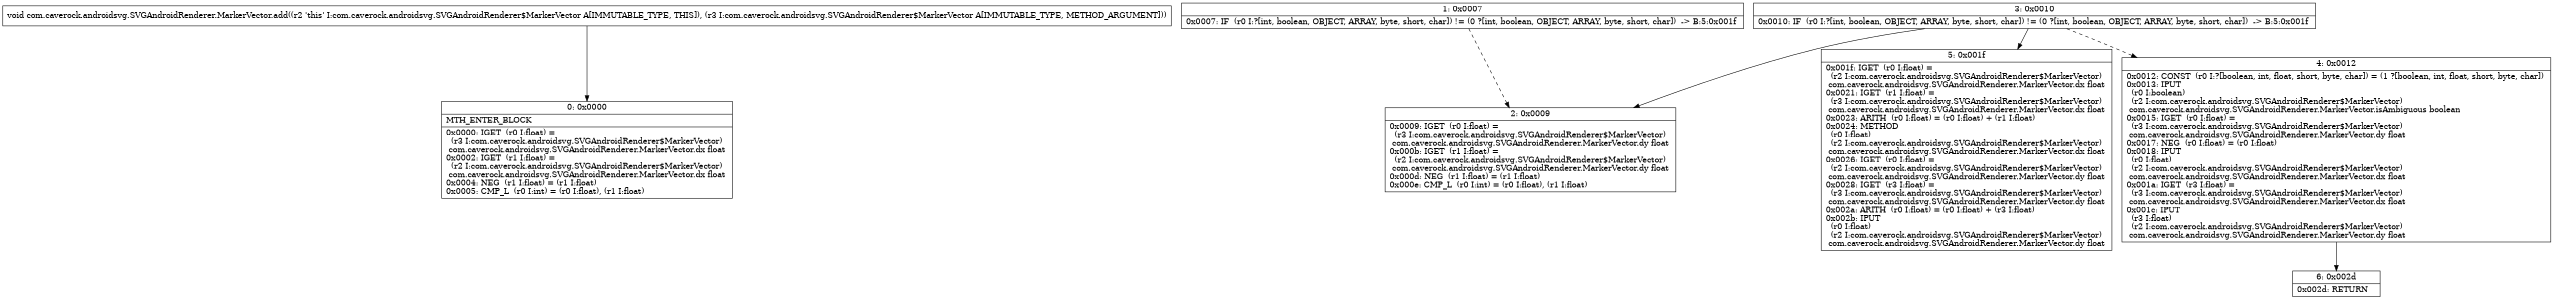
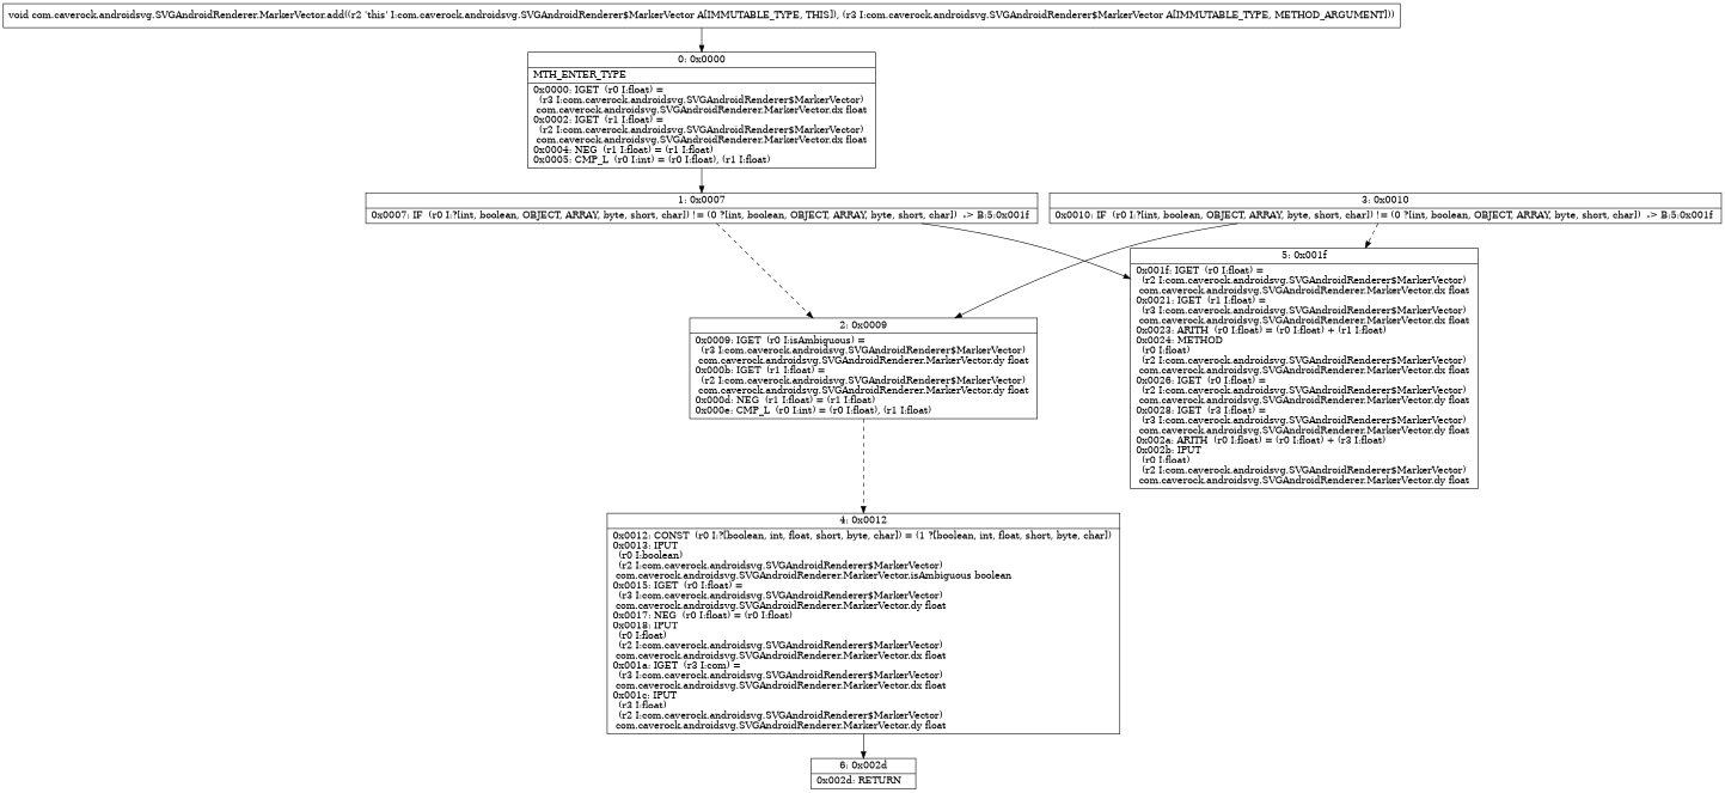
  digraph {
    node [shape=record]
-   n1 [label="{0\:\ 0x0000|MTH_ENTER_BLOCK\l|0x0000: IGET  (r0 I:float) = \l  (r3 I:com.caverock.androidsvg.SVGAndroidRenderer$MarkerVector)\l com.caverock.androidsvg.SVGAndroidRenderer.MarkerVector.dx float \l0x0002: IGET  (r1 I:float) = \l  (r2 I:com.caverock.androidsvg.SVGAndroidRenderer$MarkerVector)\l com.caverock.androidsvg.SVGAndroidRenderer.MarkerVector.dx float \l0x0004: NEG  (r1 I:float) = (r1 I:float) \l0x0005: CMP_L  (r0 I:int) = (r0 I:float), (r1 I:float) \l}"]
+   n1 [label="{0\:\ 0x0000|MTH_ENTER_TYPE\l|0x0000: IGET  (r0 I:float) = \l  (r3 I:com.caverock.androidsvg.SVGAndroidRenderer$MarkerVector)\l com.caverock.androidsvg.SVGAndroidRenderer.MarkerVector.dx float \l0x0002: IGET  (r1 I:float) = \l  (r2 I:com.caverock.androidsvg.SVGAndroidRenderer$MarkerVector)\l com.caverock.androidsvg.SVGAndroidRenderer.MarkerVector.dx float \l0x0004: NEG  (r1 I:float) = (r1 I:float) \l0x0005: CMP_L  (r0 I:int) = (r0 I:float), (r1 I:float) \l}"]
    n2 [label="{1\:\ 0x0007|0x0007: IF  (r0 I:?[int, boolean, OBJECT, ARRAY, byte, short, char]) != (0 ?[int, boolean, OBJECT, ARRAY, byte, short, char])  \-\> B:5:0x001f \l}"]
-   n3 [label="{2\:\ 0x0009|0x0009: IGET  (r0 I:float) = \l  (r3 I:com.caverock.androidsvg.SVGAndroidRenderer$MarkerVector)\l com.caverock.androidsvg.SVGAndroidRenderer.MarkerVector.dy float \l0x000b: IGET  (r1 I:float) = \l  (r2 I:com.caverock.androidsvg.SVGAndroidRenderer$MarkerVector)\l com.caverock.androidsvg.SVGAndroidRenderer.MarkerVector.dy float \l0x000d: NEG  (r1 I:float) = (r1 I:float) \l0x000e: CMP_L  (r0 I:int) = (r0 I:float), (r1 I:float) \l}"]
+   n3 [label="{2\:\ 0x0009|0x0009: IGET  (r0 I:isAmbiguous) = \l  (r3 I:com.caverock.androidsvg.SVGAndroidRenderer$MarkerVector)\l com.caverock.androidsvg.SVGAndroidRenderer.MarkerVector.dy float \l0x000b: IGET  (r1 I:float) = \l  (r2 I:com.caverock.androidsvg.SVGAndroidRenderer$MarkerVector)\l com.caverock.androidsvg.SVGAndroidRenderer.MarkerVector.dy float \l0x000d: NEG  (r1 I:float) = (r1 I:float) \l0x000e: CMP_L  (r0 I:int) = (r0 I:float), (r1 I:float) \l}"]
    n4 [label="{5\:\ 0x001f|0x001f: IGET  (r0 I:float) = \l  (r2 I:com.caverock.androidsvg.SVGAndroidRenderer$MarkerVector)\l com.caverock.androidsvg.SVGAndroidRenderer.MarkerVector.dx float \l0x0021: IGET  (r1 I:float) = \l  (r3 I:com.caverock.androidsvg.SVGAndroidRenderer$MarkerVector)\l com.caverock.androidsvg.SVGAndroidRenderer.MarkerVector.dx float \l0x0023: ARITH  (r0 I:float) = (r0 I:float) + (r1 I:float) \l0x0024: METHOD  \l  (r0 I:float)\l  (r2 I:com.caverock.androidsvg.SVGAndroidRenderer$MarkerVector)\l com.caverock.androidsvg.SVGAndroidRenderer.MarkerVector.dx float \l0x0026: IGET  (r0 I:float) = \l  (r2 I:com.caverock.androidsvg.SVGAndroidRenderer$MarkerVector)\l com.caverock.androidsvg.SVGAndroidRenderer.MarkerVector.dy float \l0x0028: IGET  (r3 I:float) = \l  (r3 I:com.caverock.androidsvg.SVGAndroidRenderer$MarkerVector)\l com.caverock.androidsvg.SVGAndroidRenderer.MarkerVector.dy float \l0x002a: ARITH  (r0 I:float) = (r0 I:float) + (r3 I:float) \l0x002b: IPUT  \l  (r0 I:float)\l  (r2 I:com.caverock.androidsvg.SVGAndroidRenderer$MarkerVector)\l com.caverock.androidsvg.SVGAndroidRenderer.MarkerVector.dy float \l}"]
    n5 [label="{3\:\ 0x0010|0x0010: IF  (r0 I:?[int, boolean, OBJECT, ARRAY, byte, short, char]) != (0 ?[int, boolean, OBJECT, ARRAY, byte, short, char])  \-\> B:5:0x001f \l}"]
-   n6 [label="{4\:\ 0x0012|0x0012: CONST  (r0 I:?[boolean, int, float, short, byte, char]) = (1 ?[boolean, int, float, short, byte, char]) \l0x0013: IPUT  \l  (r0 I:boolean)\l  (r2 I:com.caverock.androidsvg.SVGAndroidRenderer$MarkerVector)\l com.caverock.androidsvg.SVGAndroidRenderer.MarkerVector.isAmbiguous boolean \l0x0015: IGET  (r0 I:float) = \l  (r3 I:com.caverock.androidsvg.SVGAndroidRenderer$MarkerVector)\l com.caverock.androidsvg.SVGAndroidRenderer.MarkerVector.dy float \l0x0017: NEG  (r0 I:float) = (r0 I:float) \l0x0018: IPUT  \l  (r0 I:float)\l  (r2 I:com.caverock.androidsvg.SVGAndroidRenderer$MarkerVector)\l com.caverock.androidsvg.SVGAndroidRenderer.MarkerVector.dx float \l0x001a: IGET  (r3 I:float) = \l  (r3 I:com.caverock.androidsvg.SVGAndroidRenderer$MarkerVector)\l com.caverock.androidsvg.SVGAndroidRenderer.MarkerVector.dx float \l0x001c: IPUT  \l  (r3 I:float)\l  (r2 I:com.caverock.androidsvg.SVGAndroidRenderer$MarkerVector)\l com.caverock.androidsvg.SVGAndroidRenderer.MarkerVector.dy float \l}"]
+   n6 [label="{4\:\ 0x0012|0x0012: CONST  (r0 I:?[boolean, int, float, short, byte, char]) = (1 ?[boolean, int, float, short, byte, char]) \l0x0013: IPUT  \l  (r0 I:boolean)\l  (r2 I:com.caverock.androidsvg.SVGAndroidRenderer$MarkerVector)\l com.caverock.androidsvg.SVGAndroidRenderer.MarkerVector.isAmbiguous boolean \l0x0015: IGET  (r0 I:float) = \l  (r3 I:com.caverock.androidsvg.SVGAndroidRenderer$MarkerVector)\l com.caverock.androidsvg.SVGAndroidRenderer.MarkerVector.dy float \l0x0017: NEG  (r0 I:float) = (r0 I:float) \l0x0018: IPUT  \l  (r0 I:float)\l  (r2 I:com.caverock.androidsvg.SVGAndroidRenderer$MarkerVector)\l com.caverock.androidsvg.SVGAndroidRenderer.MarkerVector.dx float \l0x001a: IGET  (r3 I:com) = \l  (r3 I:com.caverock.androidsvg.SVGAndroidRenderer$MarkerVector)\l com.caverock.androidsvg.SVGAndroidRenderer.MarkerVector.dx float \l0x001c: IPUT  \l  (r3 I:float)\l  (r2 I:com.caverock.androidsvg.SVGAndroidRenderer$MarkerVector)\l com.caverock.androidsvg.SVGAndroidRenderer.MarkerVector.dy float \l}"]
    n7 [label="{6\:\ 0x002d|0x002d: RETURN   \l}"]
    n8 [label="{void com.caverock.androidsvg.SVGAndroidRenderer.MarkerVector.add((r2 'this' I:com.caverock.androidsvg.SVGAndroidRenderer$MarkerVector A[IMMUTABLE_TYPE, THIS]), (r3 I:com.caverock.androidsvg.SVGAndroidRenderer$MarkerVector A[IMMUTABLE_TYPE, METHOD_ARGUMENT])) }"]
+   n1 -> n2
    n2 -> n3 [style=dashed]
+   n2 -> n4
    n5 -> n3
-   n5 -> n4
-   n5 -> n6 [style=dashed]
+   n5 -> n4 [style=dashed]
+   n3 -> n6 [style=dashed]
    n6 -> n7
    n8 -> n1
  }
